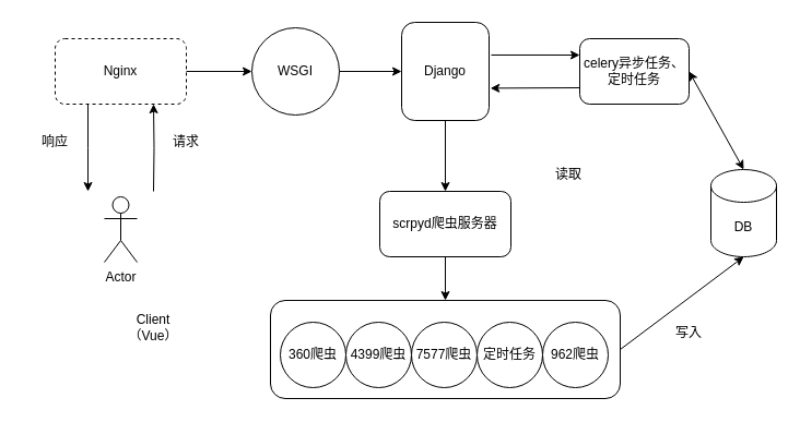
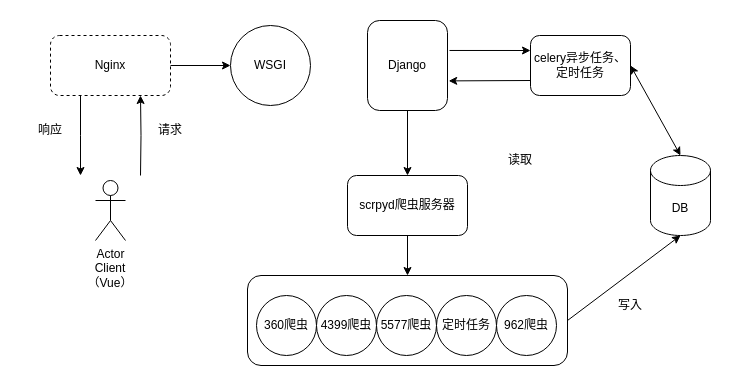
  <mxCell id="0" />
  <mxCell id="1" parent="0" />
  <mxCell id="2" value="" style="group" vertex="1" connectable="0" parent="1"><mxGeometry width="690" height="345" as="geometry" x="20" y="20" /></mxCell>
  <mxCell id="3" value="Nginx" style="whiteSpace=wrap;html=1;rounded=1;dashed=1;" vertex="1" parent="2"><mxGeometry x="30" y="15" width="120" height="60" as="geometry" /></mxCell>
  <mxCell id="4" value="请求" style="text;html=1;strokeColor=none;fillColor=none;align=center;verticalAlign=middle;whiteSpace=wrap;rounded=0;" vertex="1" parent="2"><mxGeometry x="120" y="95" width="60" height="30" as="geometry" /></mxCell>
  <mxCell id="5" value="" style="endArrow=classic;html=1;rounded=0;exitX=1;exitY=0.5;exitDx=0;exitDy=0;" edge="1" parent="2" source="3"><mxGeometry width="50" height="50" relative="1" as="geometry"><mxPoint x="300" y="165" as="sourcePoint" /><mxPoint x="210" y="45" as="targetPoint" /></mxGeometry></mxCell>
  <mxCell id="6" style="edgeStyle=orthogonalEdgeStyle;rounded=0;orthogonalLoop=1;jettySize=auto;html=1;exitX=0.25;exitY=1;exitDx=0;exitDy=0;entryX=0.25;entryY=0;entryDx=0;entryDy=0;" edge="1" parent="2" source="3"><mxGeometry relative="1" as="geometry"><mxPoint x="60" y="155" as="targetPoint" /></mxGeometry></mxCell>
  <mxCell id="7" style="edgeStyle=orthogonalEdgeStyle;rounded=0;orthogonalLoop=1;jettySize=auto;html=1;exitX=0.75;exitY=0;exitDx=0;exitDy=0;entryX=0.75;entryY=1;entryDx=0;entryDy=0;" edge="1" parent="2" target="3"><mxGeometry relative="1" as="geometry"><mxPoint x="70" y="155" as="targetPoint" /><mxPoint x="120" y="155" as="sourcePoint" /></mxGeometry></mxCell>
  <mxCell id="8" value="响应" style="text;html=1;strokeColor=none;fillColor=none;align=center;verticalAlign=middle;whiteSpace=wrap;rounded=0;" vertex="1" parent="2"><mxGeometry y="95" width="60" height="30" as="geometry" /></mxCell>
  <mxCell id="9" value="WSGI" style="ellipse;whiteSpace=wrap;html=1;aspect=fixed;" vertex="1" parent="2"><mxGeometry x="210" y="5" width="80" height="80" as="geometry" /></mxCell>
  <mxCell id="10" value="Django" style="rounded=1;whiteSpace=wrap;html=1;" vertex="1" parent="2"><mxGeometry x="347" width="80" height="90" as="geometry" /></mxCell>
- <mxCell id="11" value="" style="endArrow=classic;html=1;rounded=0;exitX=1;exitY=0.5;exitDx=0;exitDy=0;" edge="1" parent="2" source="9" target="10"><mxGeometry width="50" height="50" relative="1" as="geometry"><mxPoint x="300" y="165" as="sourcePoint" /><mxPoint x="350" y="115" as="targetPoint" /></mxGeometry></mxCell>
  <mxCell id="12" value="DB" style="shape=cylinder3;whiteSpace=wrap;html=1;boundedLbl=1;backgroundOutline=1;size=15;" vertex="1" parent="2"><mxGeometry x="630" y="135" width="60" height="80" as="geometry" /></mxCell>
  <mxCell id="13" value="scrpyd爬虫服务器" style="whiteSpace=wrap;html=1;rounded=1;" vertex="1" parent="2"><mxGeometry x="327" y="155" width="120" height="60" as="geometry" /></mxCell>
  <mxCell id="14" value="" style="endArrow=classic;html=1;rounded=0;exitX=0.5;exitY=1;exitDx=0;exitDy=0;entryX=0.5;entryY=0;entryDx=0;entryDy=0;" edge="1" parent="2" source="13" target="16"><mxGeometry width="50" height="50" relative="1" as="geometry"><mxPoint x="300" y="165" as="sourcePoint" /><mxPoint x="350" y="115" as="targetPoint" /></mxGeometry></mxCell>
  <mxCell id="15" value="" style="group" vertex="1" connectable="0" parent="2"><mxGeometry x="224" y="255" width="320" height="90" as="geometry" /></mxCell>
  <mxCell id="16" value="" style="rounded=1;whiteSpace=wrap;html=1;" vertex="1" parent="15"><mxGeometry x="3" width="320" height="90" as="geometry" /></mxCell>
  <mxCell id="17" value="360爬虫" style="ellipse;whiteSpace=wrap;html=1;aspect=fixed;" vertex="1" parent="15"><mxGeometry x="12" y="20" width="60" height="60" as="geometry" /></mxCell>
  <mxCell id="18" value="4399爬虫" style="ellipse;whiteSpace=wrap;html=1;aspect=fixed;" vertex="1" parent="15"><mxGeometry x="72" y="20" width="60" height="60" as="geometry" /></mxCell>
- <mxCell id="19" value="7577爬虫" style="ellipse;whiteSpace=wrap;html=1;aspect=fixed;" vertex="1" parent="15"><mxGeometry x="132" y="20" width="60" height="60" as="geometry" /></mxCell>
+ <mxCell id="19" value="5577爬虫" style="ellipse;whiteSpace=wrap;html=1;aspect=fixed;" vertex="1" parent="15"><mxGeometry x="132" y="20" width="60" height="60" as="geometry" /></mxCell>
  <mxCell id="20" value="定时任务" style="ellipse;whiteSpace=wrap;html=1;aspect=fixed;" vertex="1" parent="15"><mxGeometry x="192" y="20" width="60" height="60" as="geometry" /></mxCell>
  <mxCell id="21" value="962爬虫" style="ellipse;whiteSpace=wrap;html=1;aspect=fixed;" vertex="1" parent="15"><mxGeometry x="252" y="20" width="60" height="60" as="geometry" /></mxCell>
  <mxCell id="22" value="" style="endArrow=classic;html=1;rounded=0;exitX=1;exitY=0.5;exitDx=0;exitDy=0;entryX=0.5;entryY=1;entryDx=0;entryDy=0;entryPerimeter=0;" edge="1" parent="2" source="16" target="12"><mxGeometry width="50" height="50" relative="1" as="geometry"><mxPoint x="300" y="165" as="sourcePoint" /><mxPoint x="350" y="115" as="targetPoint" /></mxGeometry></mxCell>
  <mxCell id="23" value="写入" style="text;html=1;strokeColor=none;fillColor=none;align=center;verticalAlign=middle;whiteSpace=wrap;rounded=0;" vertex="1" parent="2"><mxGeometry x="580" y="270" width="60" height="30" as="geometry" /></mxCell>
  <mxCell id="24" value="" style="edgeStyle=orthogonalEdgeStyle;rounded=0;orthogonalLoop=1;jettySize=auto;html=1;" edge="1" parent="2" source="10" target="13"><mxGeometry relative="1" as="geometry" /></mxCell>
  <mxCell id="25" value="读取" style="text;html=1;strokeColor=none;fillColor=none;align=center;verticalAlign=middle;whiteSpace=wrap;rounded=0;" vertex="1" parent="2"><mxGeometry x="470" y="125" width="60" height="30" as="geometry" /></mxCell>
  <mxCell id="26" value="celery异步任务、定时任务" style="rounded=1;whiteSpace=wrap;html=1;" vertex="1" parent="2"><mxGeometry x="510" y="15" width="100" height="60" as="geometry" /></mxCell>
  <mxCell id="27" value="" style="endArrow=classic;html=1;rounded=0;exitX=1.025;exitY=0.333;exitDx=0;exitDy=0;exitPerimeter=0;entryX=0;entryY=0.25;entryDx=0;entryDy=0;" edge="1" parent="2" source="10" target="26"><mxGeometry width="50" height="50" relative="1" as="geometry"><mxPoint x="300" y="155" as="sourcePoint" /><mxPoint x="350" y="105" as="targetPoint" /></mxGeometry></mxCell>
  <mxCell id="28" value="" style="endArrow=classic;html=1;rounded=0;exitX=0;exitY=0.75;exitDx=0;exitDy=0;entryX=1.015;entryY=0.671;entryDx=0;entryDy=0;entryPerimeter=0;" edge="1" parent="2" source="26" target="10"><mxGeometry width="50" height="50" relative="1" as="geometry"><mxPoint x="442" y="39.97" as="sourcePoint" /><mxPoint x="580" y="40" as="targetPoint" /></mxGeometry></mxCell>
  <mxCell id="29" value="" style="endArrow=classic;startArrow=classic;html=1;rounded=0;entryX=1;entryY=0.5;entryDx=0;entryDy=0;exitX=0.5;exitY=0;exitDx=0;exitDy=0;exitPerimeter=0;" edge="1" parent="2" source="12" target="26"><mxGeometry width="50" height="50" relative="1" as="geometry"><mxPoint x="300" y="155" as="sourcePoint" /><mxPoint x="350" y="105" as="targetPoint" /></mxGeometry></mxCell>
  <mxCell id="30" value="Actor" style="shape=umlActor;verticalLabelPosition=bottom;verticalAlign=top;html=1;outlineConnect=0;" vertex="1" parent="2"><mxGeometry x="75" y="160" width="30" height="60" as="geometry" /></mxCell>
- <mxCell id="31" value="Client （Vue）" style="text;html=1;strokeColor=none;fillColor=none;align=center;verticalAlign=middle;whiteSpace=wrap;rounded=0;" vertex="1" parent="2"><mxGeometry x="90" y="265" width="60" height="30" as="geometry" /></mxCell>
+ <mxCell id="31" value="Client （Vue）" style="text;html=1;strokeColor=none;fillColor=none;align=center;verticalAlign=middle;whiteSpace=wrap;rounded=0;" vertex="1" parent="2"><mxGeometry x="60" y="240" width="60" height="30" as="geometry" /></mxCell>
